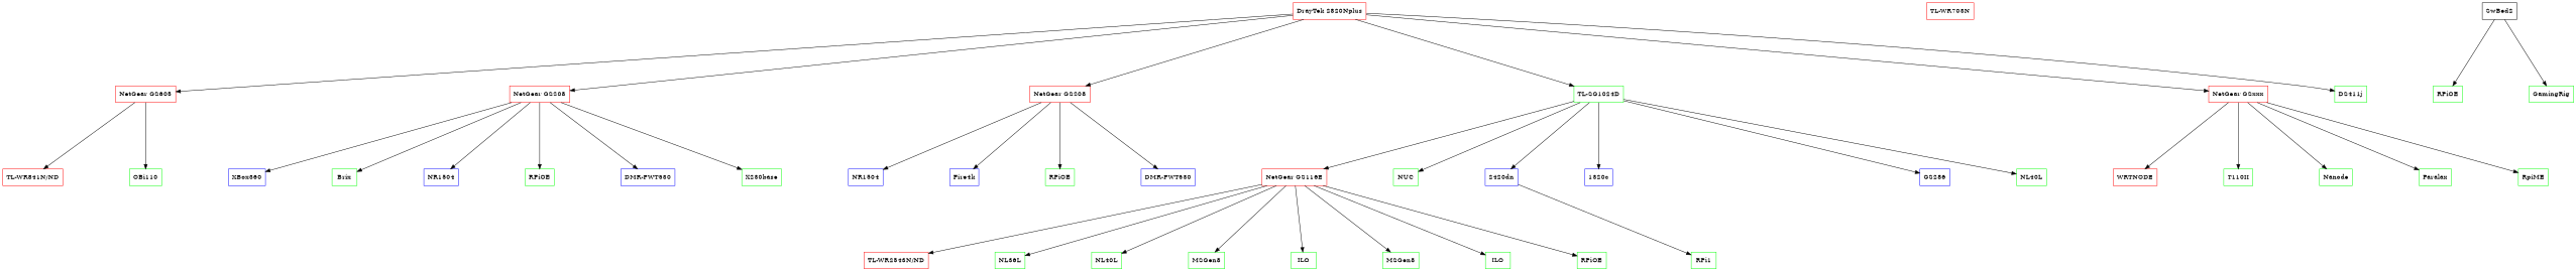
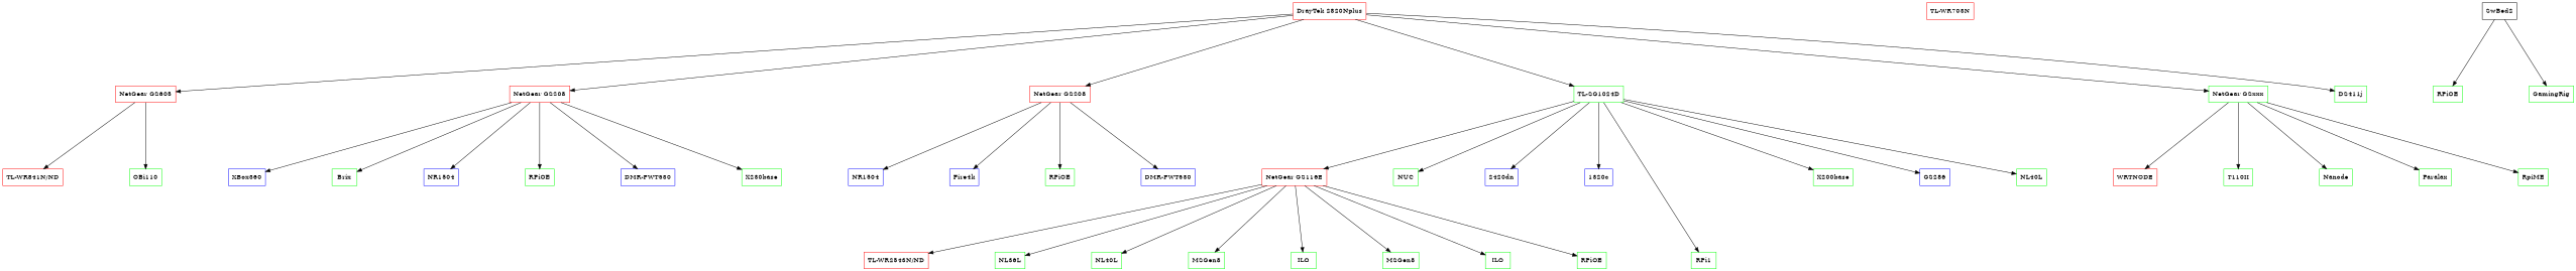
  digraph {
    nodesep=2.0
    ranksep=2.0
    node [color=green shape=rectangle]
    n1 [color=red label="DrayTek 2820Nplus"]
    n2 [color=red label="NetGear GS605"]
    n3 [color=red label="NetGear GS208"]
    n4 [color=red label="NetGear GS208"]
    n5 [label="TL-SG1024D"]
-   n6 [color=red label="NetGear GSxxx"]
+   n6 [label="NetGear GSxxx"]
    n7 [label=DS411j]
    n8 [color=red label="TL-WR841N/ND"]
    n9 [label=OBi110]
    n10 [color=blue label=XBox360]
    n11 [label=Brix]
    n12 [color=blue label=NR1504]
    n13 [label=RPiOE]
    n14 [color=blue label="DMR-PWT530"]
    n15 [label=X230base]
    n16 [color=blue label=NR1504]
    n17 [color=blue label=Fire4k]
    n18 [label=RPiOE]
    n19 [color=blue label="DMR-PWT530"]
    n20 [color=red label="NetGear GS116E"]
    n21 [label=NUC]
    n22 [color=blue label="2420dn"]
    n23 [color=blue label="1320c"]
    n24 [label=RPi1]
+   n25 [label=X200base]
    n26 [color=blue label=GS286]
    n27 [label=NL40L]
    n28 [color=red label=WRTNODE]
    n29 [label=T110II]
    n30 [label=Nanode]
    n31 [label=Paralax]
    n32 [label=RpiME]
    n33 [color=red label="TL-WR2543N/ND"]
    n34 [label=NL36L]
    n35 [label=NL40L]
    n36 [label=MSGen8]
    n37 [label=ILO]
    n38 [label=MSGen8]
    n39 [label=ILO]
    n40 [label=RPiOE]
    n41 [color=red label="TL-WR703N"]
    n42 [label=RPiOE]
    n43 [label=GamingRig]
    SwBed2 [color=black]
    n1 -> n2
    n1 -> n3
    n1 -> n4
    n1 -> n5
    n1 -> n6
    n1 -> n7
    n2 -> n8
    n2 -> n9
    n3 -> n10
    n3 -> n11
    n3 -> n12
    n3 -> n13
    n3 -> n14
    n3 -> n15
    n4 -> n16
    n4 -> n17
    n4 -> n18
    n4 -> n19
    n5 -> n20
    n5 -> n21
    n5 -> n22
    n5 -> n23
-   n22 -> n24
+   n5 -> n24
+   n5 -> n25
    n5 -> n26
    n5 -> n27
    n6 -> n28
    n6 -> n29
    n6 -> n30
    n6 -> n31
    n6 -> n32
    n20 -> n33
    n20 -> n34
    n20 -> n35
    n20 -> n36
    n20 -> n37
    n20 -> n38
    n20 -> n39
    n20 -> n40
    SwBed2 -> n42
    SwBed2 -> n43
  }
